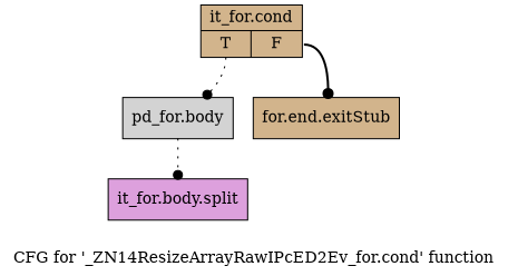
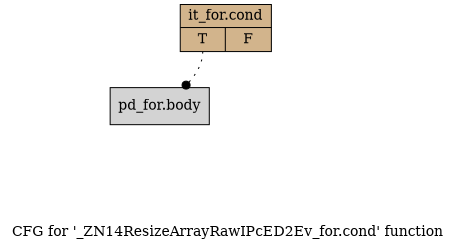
  digraph {
    label="CFG for '_ZN14ResizeArrayRawIPcED2Ev_for.cond' function"
    node [fillcolor=tan shape=record style=filled]
    edge [arrowhead=dot style=dotted]
    n1 [label="{it_for.cond|{<s0>T|<s1>F}}"]
-   n2 [label="{for.end.exitStub}"]
    n3 [fillcolor=lightgrey label="{pd_for.body}"]
-   n4 [fillcolor=plum label="{it_for.body.split}"]
-   n1 -> n2 [style=bold tailport=s1]
    n1 -> n3 [tailport=s0]
-   n3 -> n4
  }
